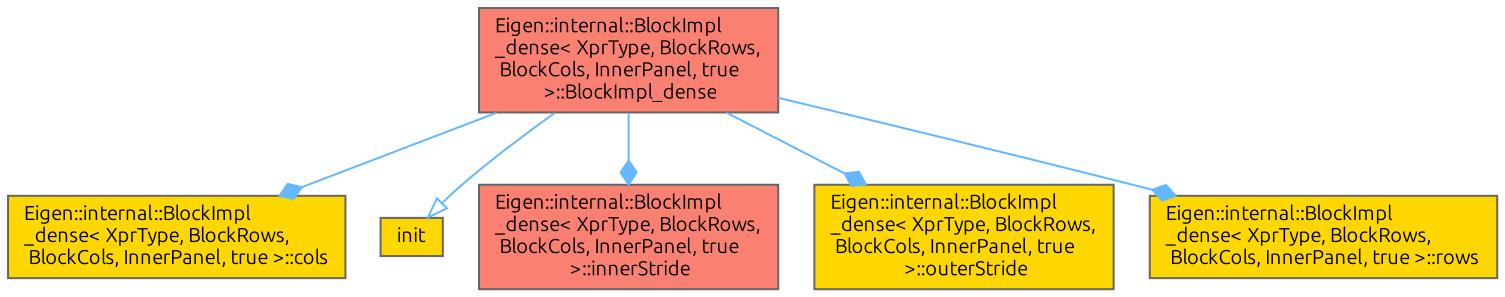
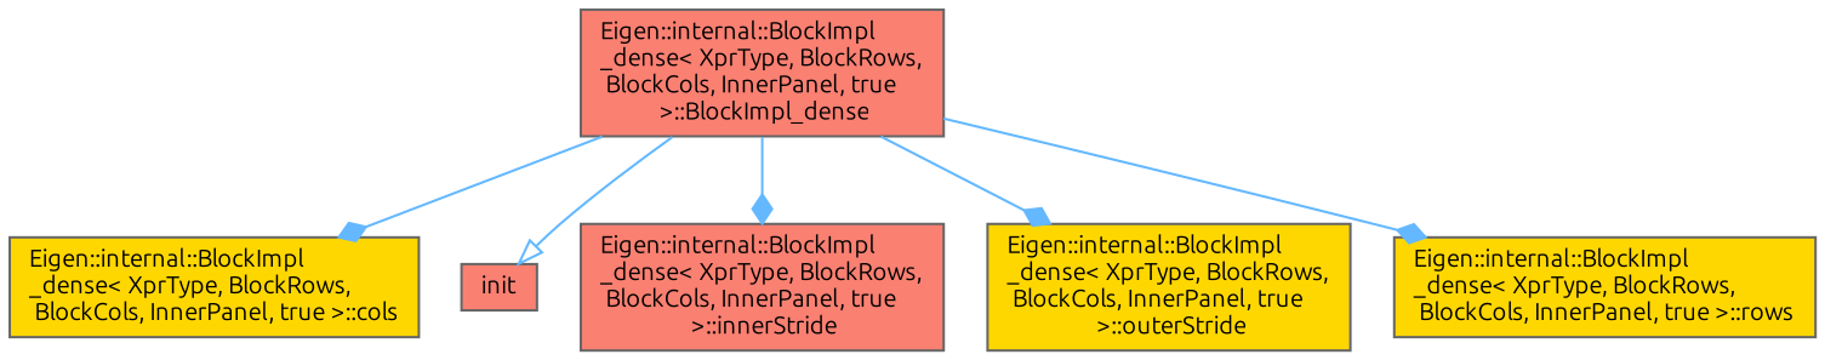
  digraph {
    rankdir=TB
    fontname=Ubuntu
    node [color=grey40 fillcolor=gold fontname=Ubuntu fontsize=10 shape=box style=filled]
    edge [color=steelblue1 fontname=Ubuntu fontsize=10 labelfontname=Helvetica labelfontsize=10 style=solid arrowhead=diamond]
    n1 [color=gray40 fillcolor=salmon fontcolor=black height=0.2 label="Eigen::internal::BlockImpl\l_dense\< XprType, BlockRows,\l BlockCols, InnerPanel, true\l \>::BlockImpl_dense" width=0.4]
    n2 [height=0.2 label="Eigen::internal::BlockImpl\l_dense\< XprType, BlockRows,\l BlockCols, InnerPanel, true \>::cols" width=0.4]
-   n3 [height=0.2 label=init width=0.4]
+   n3 [fillcolor=salmon height=0.2 label=init width=0.4]
    n4 [fillcolor=salmon height=0.2 label="Eigen::internal::BlockImpl\l_dense\< XprType, BlockRows,\l BlockCols, InnerPanel, true\l \>::innerStride" width=0.4]
    n5 [height=0.2 label="Eigen::internal::BlockImpl\l_dense\< XprType, BlockRows,\l BlockCols, InnerPanel, true\l \>::outerStride" width=0.4]
    n6 [height=0.2 label="Eigen::internal::BlockImpl\l_dense\< XprType, BlockRows,\l BlockCols, InnerPanel, true \>::rows" width=0.4]
    n1 -> n2
    n1 -> n3 [arrowhead=onormal]
    n1 -> n4
    n1 -> n5
    n1 -> n6
  }
